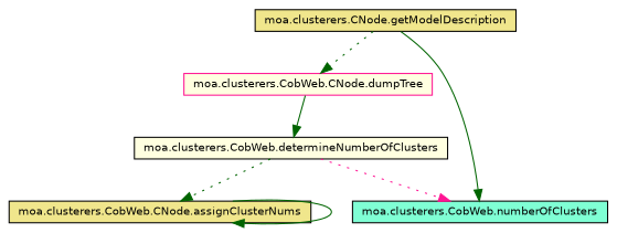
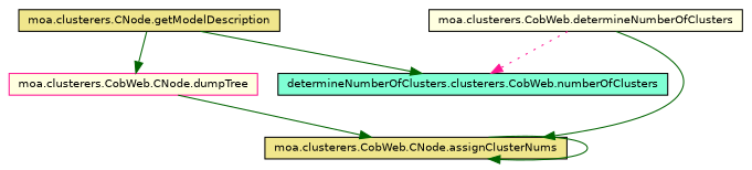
  digraph {
    rankdir=TB
    node [color=black fillcolor=khaki fontname=Helvetica fontsize=10 shape=record style=filled]
    edge [color=darkgreen fontname=Helvetica fontsize=10 labelfontname=Helvetica labelfontsize=10 style=solid]
    n1 [fontcolor=black height=0.2 label="moa.clusterers.CNode.getModelDescription" width=0.4]
    n2 [color=deeppink fillcolor=lightyellow height=0.2 label="moa.clusterers.CobWeb.CNode.dumpTree" width=0.4]
-   n3 [fillcolor=aquamarine height=0.2 label="moa.clusterers.CobWeb.numberOfClusters" width=0.4]
+   n3 [fillcolor=aquamarine height=0.2 label="determineNumberOfClusters.clusterers.CobWeb.numberOfClusters" width=0.4]
    n4 [fillcolor=lightyellow height=0.2 label="moa.clusterers.CobWeb.determineNumberOfClusters" width=0.4]
    n5 [height=0.2 label="moa.clusterers.CobWeb.CNode.assignClusterNums" width=0.4]
-   n1 -> n2 [style=dotted]
+   n1 -> n2
    n1 -> n3
-   n2 -> n4
+   n2 -> n5
    n4 -> n3 [color=deeppink style=dotted]
-   n4 -> n5 [style=dotted]
+   n4 -> n5
    n5 -> n5
  }
